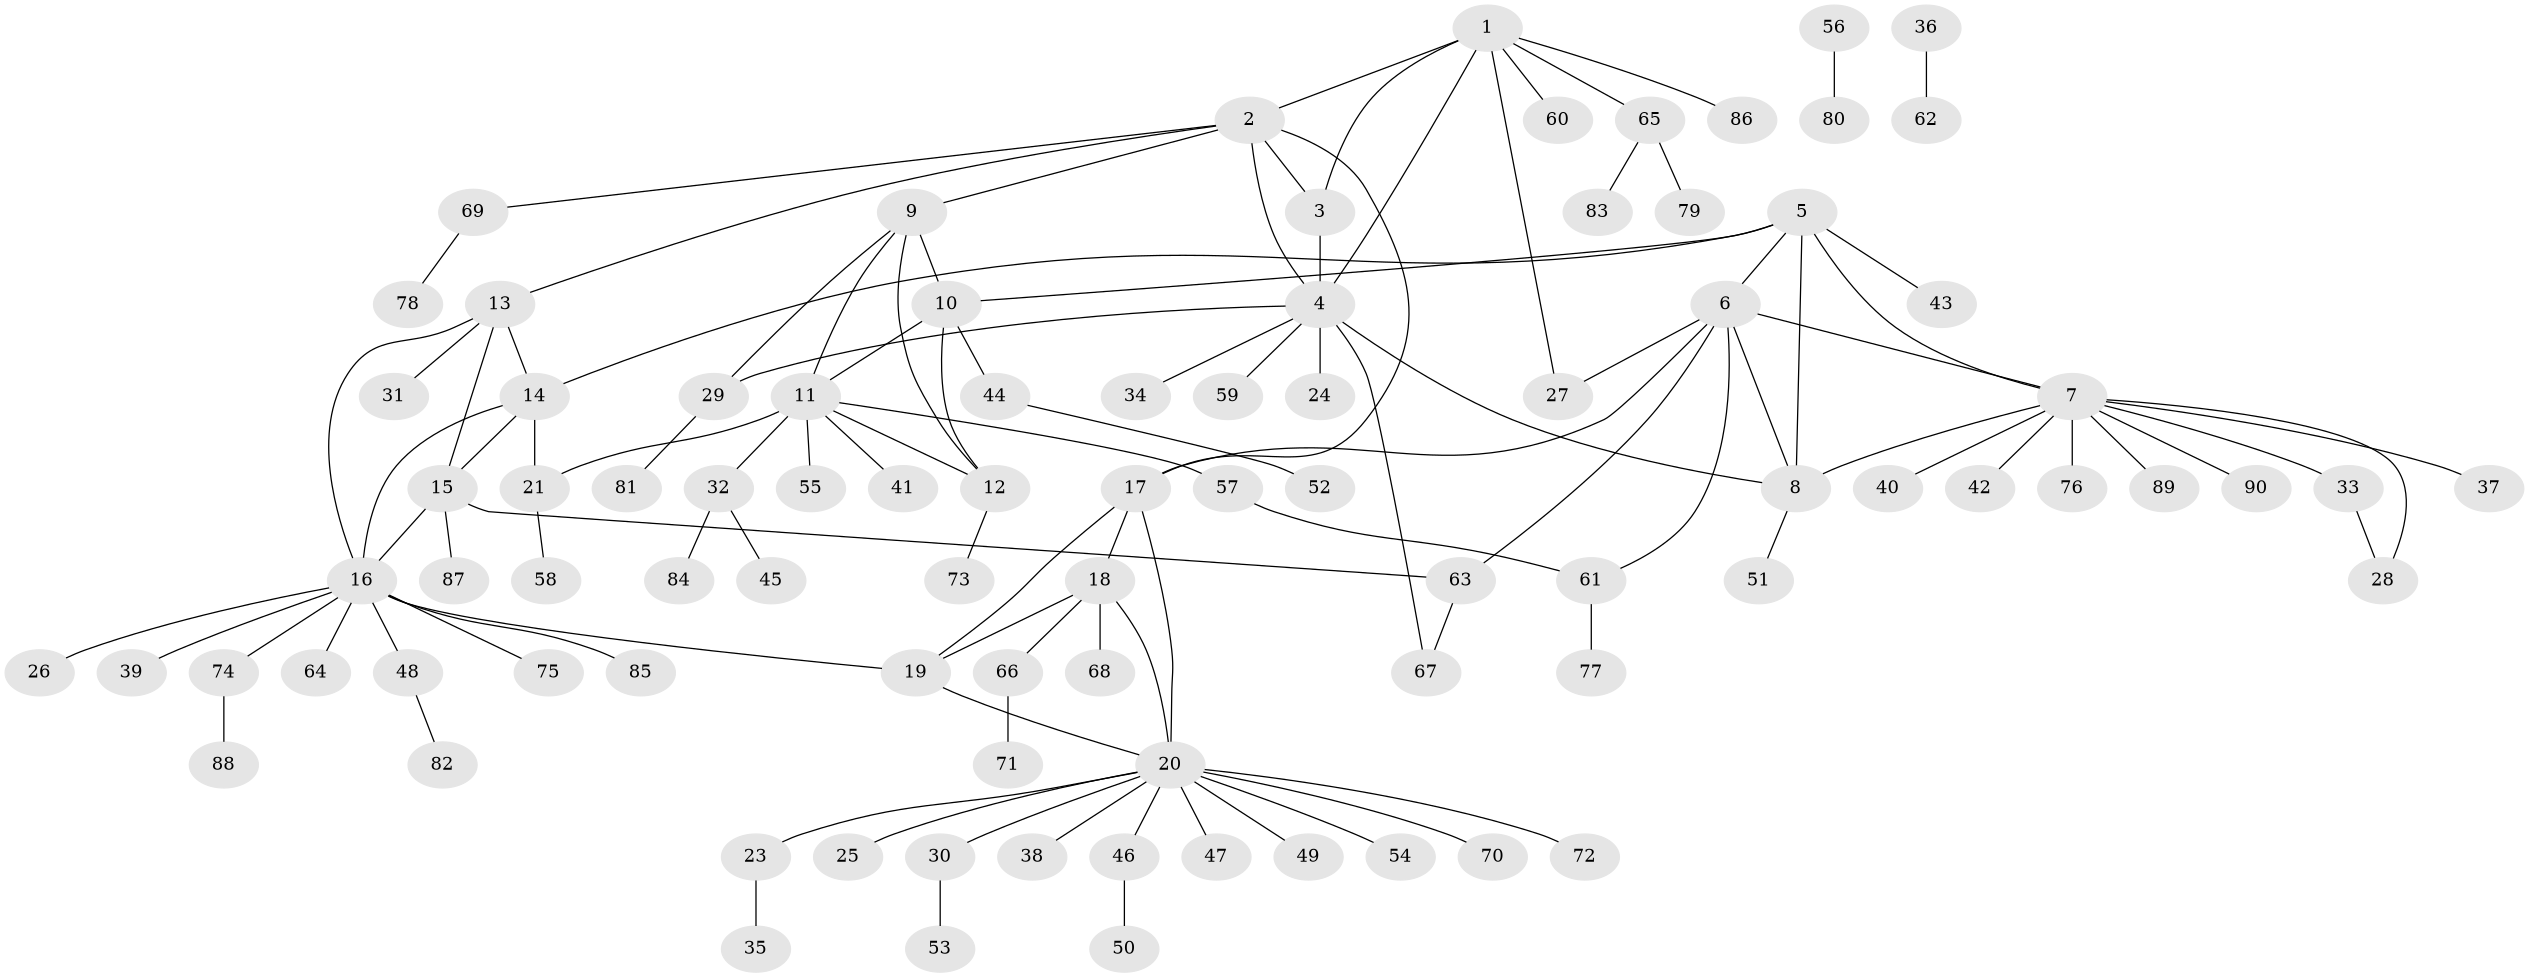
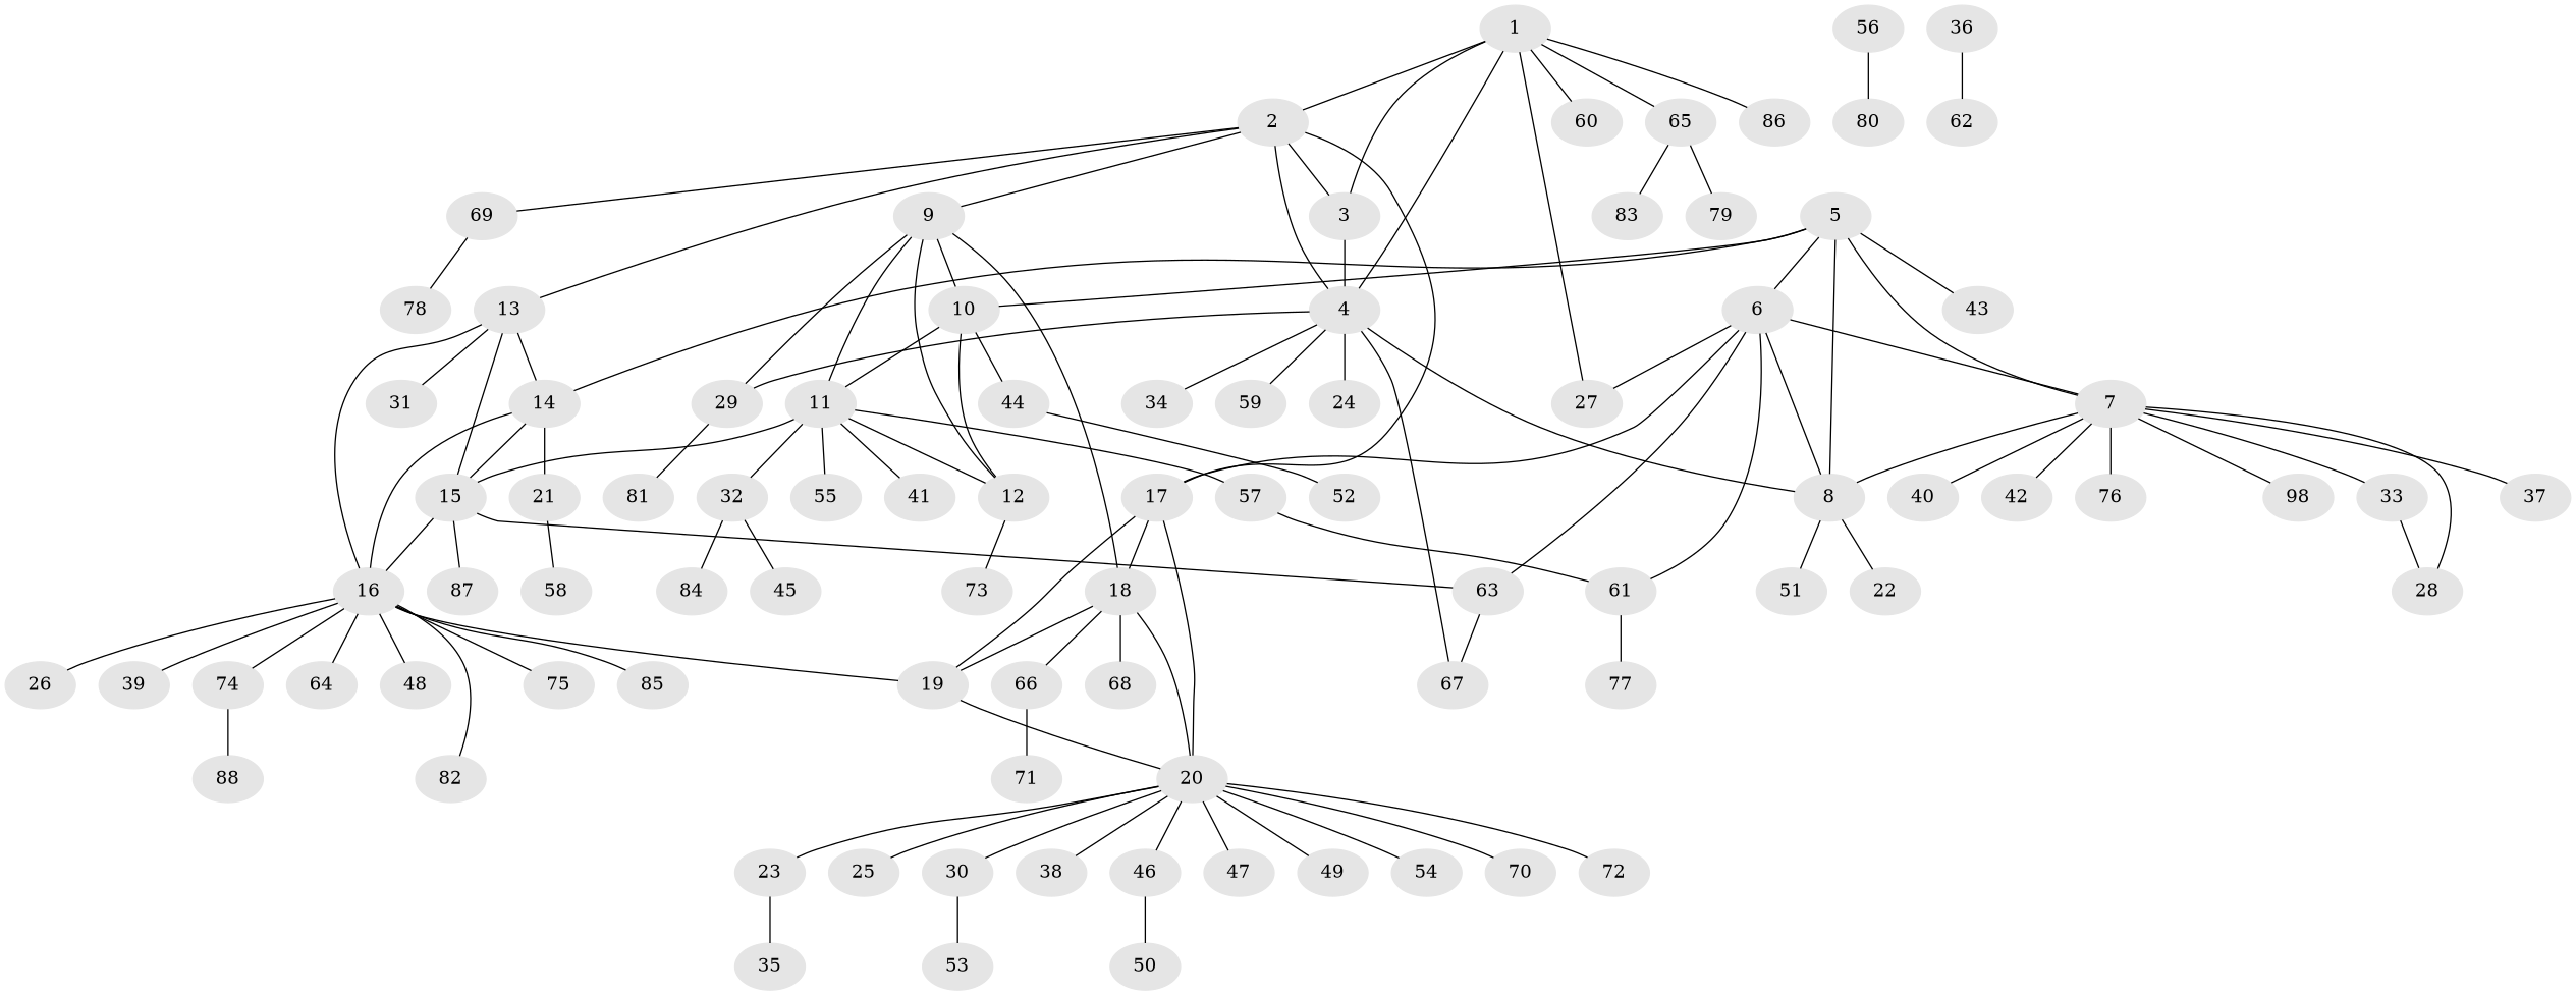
  graph {
    node [color=gray90 style=filled]
    1
    2
    3
    4
    27
    60
    65
    86
    9
    13
    17
    69
    8
    24
    29
    34
    59
    67
    79
    83
    10
    11
    12
    18
    14
    15
    16
    31
    19
    20
    78
+   22
    51
    81
    5
    6
    7
    43
    61
    63
    28
    33
    37
    40
    42
    76
-   89
-   90
+   90 [label=98]
    44
    21
    56
    80
    77
    32
    41
    55
    57
    73
    66
    68
    52
    87
    45
    84
    26
    39
    48
    64
    74
    75
    82
    85
    58
    88
    23
    25
    30
    38
    46
    47
    49
    54
    70
    72
    71
    35
    53
    50
    36
    62
    1 -- 2
    1 -- 3
    1 -- 4
    1 -- 27
    1 -- 60
    1 -- 65
    1 -- 86
    2 -- 3
    2 -- 4
    2 -- 9
    2 -- 13
    2 -- 17
    2 -- 69
    3 -- 4
    4 -- 8
    4 -- 24
    4 -- 29
    4 -- 34
    4 -- 59
    4 -- 67
    65 -- 79
    65 -- 83
    9 -- 29
    9 -- 10
    9 -- 11
    9 -- 12
+   9 -- 18
    13 -- 14
    13 -- 15
    13 -- 16
    13 -- 31
    17 -- 18
    17 -- 19
    17 -- 20
    69 -- 78
+   8 -- 22
    8 -- 51
    29 -- 81
    10 -- 11
    10 -- 12
    10 -- 44
    11 -- 12
-   11 -- 21
+   11 -- 15
    11 -- 32
    11 -- 41
    11 -- 55
    11 -- 57
    12 -- 73
    18 -- 19
    18 -- 20
    18 -- 66
    18 -- 68
    14 -- 15
    14 -- 16
    14 -- 21
    15 -- 16
    15 -- 63
    15 -- 87
    16 -- 19
    16 -- 26
    16 -- 39
    16 -- 48
    16 -- 64
    16 -- 74
    16 -- 75
-   48 -- 82
+   16 -- 82
    16 -- 85
    19 -- 20
    20 -- 23
    20 -- 25
    20 -- 30
    20 -- 38
    20 -- 46
    20 -- 47
    20 -- 49
    20 -- 54
    20 -- 70
    20 -- 72
    5 -- 8
    5 -- 10
    5 -- 14
    5 -- 6
    5 -- 7
    5 -- 43
    6 -- 27
    6 -- 17
    6 -- 8
    6 -- 7
    6 -- 61
    6 -- 63
    7 -- 8
    7 -- 28
    7 -- 33
    7 -- 37
    7 -- 40
    7 -- 42
    7 -- 76
-   7 -- 89
    7 -- 90
    61 -- 77
    63 -- 67
    33 -- 28
    44 -- 52
    21 -- 58
    56 -- 80
    32 -- 45
    32 -- 84
    57 -- 61
    66 -- 71
    74 -- 88
    23 -- 35
    30 -- 53
    46 -- 50
    36 -- 62
  }
